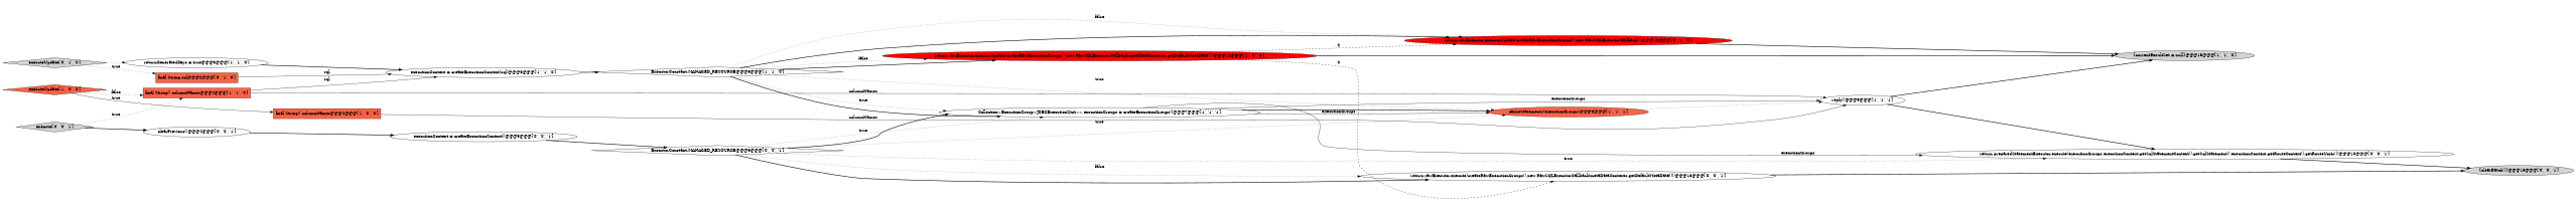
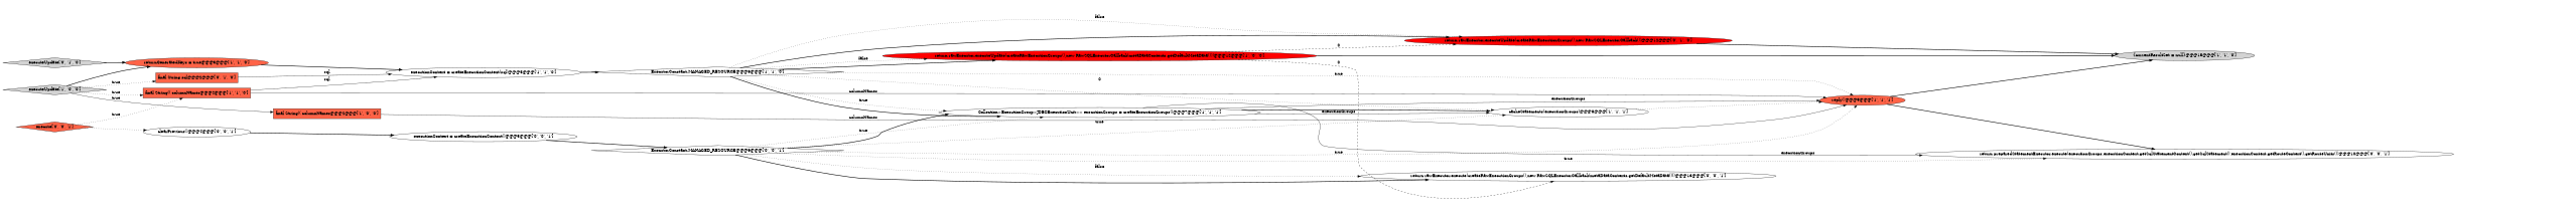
  digraph {
    rankdir=LR
    node [fillcolor=white shape=ellipse style=filled]
    edge [style=bold]
-   n1 [fillcolor=tomato label="executeUpdate['1', '0', '0']" shape=diamond]
+   n1 [fillcolor=lightgray label="executeUpdate['1', '0', '0']" shape=diamond]
    n2 [fillcolor=tomato label="final String(( columnNames@@@2@@@['1', '1', '0']" shape=box]
    n3 [fillcolor=tomato label="final String(( columnNames@@@2@@@['1', '0', '0']" shape=box]
-   n4 [label="returnGeneratedKeys = true@@@3@@@['1', '1', '0']"]
-   n5 [label="reply()@@@9@@@['1', '1', '1']"]
+   n4 [fillcolor=tomato label="returnGeneratedKeys = true@@@3@@@['1', '1', '0']"]
+   n5 [fillcolor=tomato label="reply()@@@9@@@['1', '1', '1']"]
    n6 [label="executionContext = createExecutionContext(sql)@@@5@@@['1', '1', '0']"]
    n7 [label="return preparedStatementExecutor.execute(executionGroups,executionContext.getSqlStatementContext().getSqlStatement(),executionContext.getRouteContext().getRouteUnits())@@@10@@@['0', '0', '1']"]
-   n8 [fillcolor=lightgray label="{clearBatch()}@@@16@@@['0', '0', '1']"]
-   n9 [fillcolor=tomato label="cacheStatements(executionGroups)@@@8@@@['1', '1', '1']"]
+   n9 [label="cacheStatements(executionGroups)@@@8@@@['1', '1', '1']"]
    n10 [fillcolor=lightgray label="{currentResultSet = null}@@@15@@@['1', '1', '0']"]
    n11 [fillcolor=lightgray label="executeUpdate['0', '1', '0']" shape=diamond]
    n12 [fillcolor=tomato label="final String sql@@@2@@@['0', '1', '0']" shape=box]
    n13 [label="clearPrevious()@@@4@@@['0', '0', '1']"]
    n14 [label="executionContext = createExecutionContext()@@@5@@@['0', '0', '1']"]
    n15 [label="ExecutorConstant.MANAGED_RESOURCE@@@6@@@['0', '0', '1']" shape=diamond]
    n16 [label="ExecutorConstant.MANAGED_RESOURCE@@@6@@@['1', '1', '0']" shape=diamond]
    n17 [fillcolor=red label="return rawExecutor.executeUpdate(createRawExecutionGroups(),new RawSQLExecutorCallback(metaDataContexts.getDefaultMetaData()))@@@12@@@['1', '0', '0']"]
    n18 [fillcolor=red label="return rawExecutor.executeUpdate(createRawExecutionGroups(),new RawSQLExecutorCallback())@@@12@@@['0', '1', '0']"]
    n19 [label="Collection<ExecutionGroup<JDBCExecutionUnit>> executionGroups = createExecutionGroups()@@@7@@@['1', '1', '1']"]
    n20 [label="return rawExecutor.execute(createRawExecutionGroups(),new RawSQLExecutorCallback(metaDataContexts.getDefaultMetaData()))@@@13@@@['0', '0', '1']"]
-   n21 [fillcolor=lightgray label="execute['0', '0', '1']" shape=diamond]
-   n1 -> n2 [label=false style=dotted]
+   n21 [fillcolor=tomato label="execute['0', '0', '1']" shape=diamond]
+   n1 -> n2 [label=true style=dotted]
    n1 -> n3 [label=true style=solid]
+   n1 -> n4
    n2 -> n5 [label=columnNames style=solid]
    n2 -> n6 [label=sql style=solid]
    n3 -> n5 [label=columnNames style=solid]
    n4 -> n6
    n5 -> n7
    n5 -> n10
    n6 -> n16
-   n7 -> n8
    n9 -> n5 [style=dotted]
-   n11 -> n4 [style=dotted]
-   n11 -> n12 [label=true style=dotted]
+   n11 -> n4
+   n1 -> n12 [label=true style=dotted]
    n12 -> n6 [label=sql style=solid]
    n13 -> n14
    n14 -> n15
+   n15 -> n5 [label=true style=dotted]
    n15 -> n7 [label=true style=dotted]
    n15 -> n9 [label=true style=dotted]
    n15 -> n19
    n15 -> n19 [label=true style=dotted]
    n15 -> n20
    n15 -> n20 [label=false style=dotted]
-   n16 -> n9 [label=true style=dotted]
+   n16 -> n5 [label=true style=dotted]
+   n16 -> n9 [label=0 style=dotted]
    n16 -> n17
    n16 -> n17 [label=false style=dotted]
    n16 -> n18 [label=false style=dotted]
    n16 -> n18
    n16 -> n19
    n16 -> n19 [label=true style=dotted]
    n17 -> n10
    n17 -> n18 [label=0 style=dashed]
    n17 -> n20 [label=0 style=dashed]
    n18 -> n10
    n19 -> n5 [label=executionGroups style=solid]
    n19 -> n7 [label=executionGroups style=solid]
    n19 -> n9 [label=executionGroups style=solid]
    n19 -> n9
-   n20 -> n8
    n21 -> n2 [label=true style=dotted]
-   n21 -> n13
+   n21 -> n13 [style=dotted]
  }
